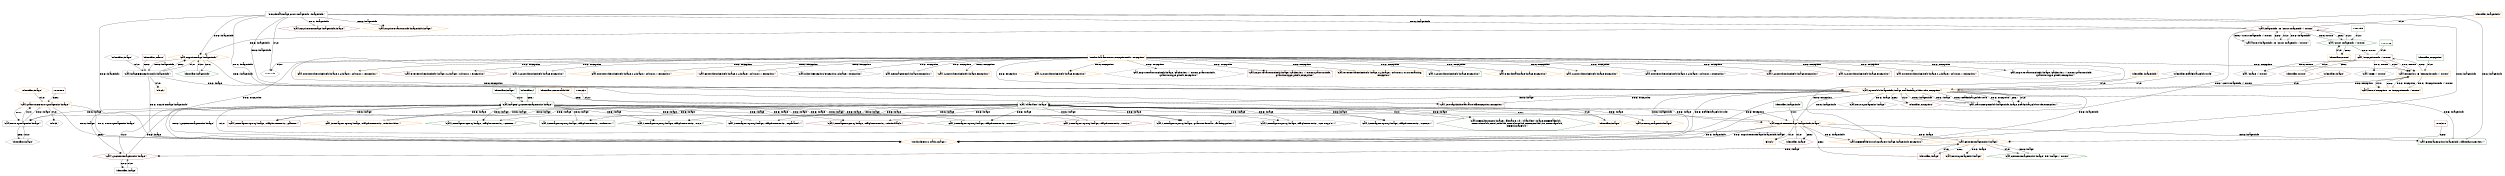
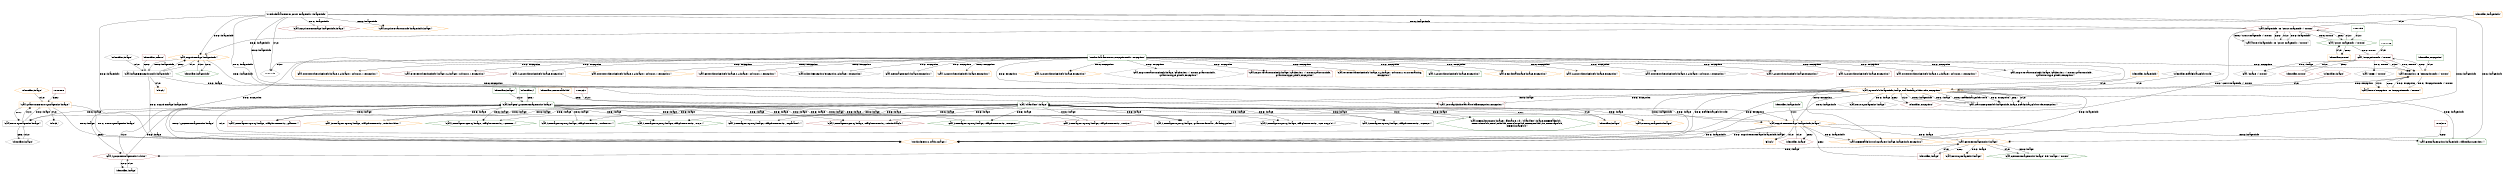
  digraph {
    node [color=darkorange shape=note]
    edge [arrowhead=odot]
    n1 [label="(Call,quantum=DestroyImageList(image))"]
    n2 [color=gray40 label="(Call,DestroyImageList(image))"]
    n3 [label="(MethodReturn,static Image *)" shape=hexagon]
    n4 [color=gray40 label="(Block,)" shape=hexagon]
    n5 [color=gray40 label="(Identifier,image)" shape=hexagon]
    n6 [color=darkgreen label="(Call,image=SyncNextImageInList(image))"]
-   n7 [color=brown label="(Call,SyncNextImageInList(image))" shape=hexagon]
+   n7 [color=brown label="(Call,SyncNextImageInList(white))" shape=hexagon]
    n8 [label="(Call,AcquireNextImage(image_info,image))" shape=hexagon]
    n9 [color=darkgreen label="(Call,SetImageProperty(image,\"tiff:photometric\",\"RGB\"))" shape=hexagon]
    n10 [color=darkgreen label="(Call,SetImageProperty(image,\"tiff:photometric\",\"LOGLUV\"))" shape=hexagon]
    n11 [label="(Call,SetImageProperty(image,\"tiff:photometric\",\"min-is-white\"))" shape=hexagon]
    n12 [label="(Block,)"]
    n13 [color=brown label="(Call,SetImageProperty(image,\"tiff:photometric\",\"min-is-black\"))" shape=hexagon]
    n14 [color=darkgreen label="(Call,SetImageProperty(image,\"tiff:photometric\",\"unknown\"))"]
    n15 [color=gray40 label="(Call,SetImageProperty(image,\"tiff:photometric\",\"CIE Log2(L)\"))" shape=hexagon]
    n16 [color=brown label="(Call,SetImageProperty(image,\"tiff:photometric\",\"palette\"))"]
    n17 [color=gray40 label="(Call,SetImageProperty(image,\"tiff:photometric\",\"separated\"))"]
    n18 [color=gray40 label="(Call,SetImageProperty(image,\"tiff:photometric\",\"YCBCR\"))"]
    n19 [color=darkgreen label="(Call,SetImageProperty(image,\"tiff:photometric\",\"CIELAB\"))" shape=hexagon]
    n20 [color=brown label="(Call,SetImageProperty(image,\"tiff:photometric\",\"MASK\"))" shape=hexagon]
    n21 [color=gray40 label="(Call,SetImageProperty(image,\"quantum:format\",\"floating-point\"))"]
    n22 [color=gray40 label="(Identifier,image)"]
    n23 [label="(Call,GetNextImageInList(image))" shape=hexagon]
    n24 [label="(Call,TIFFReadPhotoshopLayers(image,image_info,exception))" shape=hexagon]
    n25 [color=brown label="(Identifier,image)" shape=hexagon]
    n26 [color=darkgreen label="(Call,GetImageOption(image_info,\"tiff:exif-properties\"))"]
    n27 [label="(Call,DestroyImageList(image))"]
    n28 [color=darkgreen label="(Call,GetNextImageInList(image) == (Image *) NULL)" shape=hexagon]
    n29 [color=brown label="(Identifier,image)"]
    n30 [label="(Call,OpenBlob(image_info,image,ReadBinaryBlobMode,exception))" shape=hexagon]
    n31 [color=darkgreen label="(Call,(thandle_t) image)"]
    n32 [color=gray40 label="(Call,DestroyImageList(image))" shape=hexagon]
    n33 [color=brown label="(Identifier,exception)" shape=hexagon]
    n34 [color=brown label="(Call,SetMagickThreadValue(tiff_exception,exception))"]
    n35 [color=gray40 label="(Call,status=OpenBlob(image_info,image,ReadBinaryBlobMode,exception))" shape=hexagon]
    n36 [color=darkgreen label="(Call,TIFFClientOpen(image->filename,\"rb\",(thandle_t) image,TIFFReadBlob,\n    TIFFWriteBlob,TIFFSeekBlob,TIFFCloseBlob,TIFFGetBlobSize,TIFFMapBlob,\n    TIFFUnmapBlob))" shape=hexagon]
    n37 [label="(Identifier,image)"]
    n38 [label="(Call,DestroyImageList(image))" shape=hexagon]
    n39 [label="(Call,AcquireImage(image_info))" shape=hexagon]
    n40 [color=gray40 label="(Call,image=ExceptionInfo(image_info))"]
    n41 [color=darkgreen label="(Identifier,image_info)" shape=hexagon]
    n42 [label="(Block,)"]
    n43 [color=brown label="(Call,image_info != (const ImageInfo *) NULL)" shape=hexagon]
    n44 [color=darkgreen label="(Call,(const ImageInfo *) NULL)" shape=hexagon]
    n45 [color=gray40 label="(Call,assert(image_info != (const ImageInfo *) NULL))"]
    n46 [color=brown label="(Call,(ExceptionInfo *) NULL)"]
    n47 [label="(Identifier,NULL)"]
-   n48 [color=gray40 label="(DecodeLabImage,const ImageInfo *image_info)"]
+   n48 [color=gray40 label="(MethodParameterIn,const ImageInfo *image_info)"]
    n49 [color=brown label="(Call,AcquireNextImage(image_info,image))" shape=hexagon]
    n50 [label="(Call,AcquireQuantumInfo(image_info,image))" shape=hexagon]
    1000115 [color=gray40 shape=hexagon]
    n52 [label="(Call,exception != (ExceptionInfo *) NULL)"]
    n53 [color=gray40 label="(Call,(TIFF *) NULL)" shape=hexagon]
    n54 [color=gray40 label="(Call,(Image *) NULL)" shape=hexagon]
    n55 [color=brown label="(Identifier,NULL)" shape=hexagon]
    n56 [label="(Call,assert(exception != (ExceptionInfo *) NULL))"]
-   n57 [label="(MethodParameterIn,ExceptionInfo *exception)"]
+   n57 [color=darkgreen label="(MethodParameterIn,ExceptionInfo *exception)"]
    n58 [color=gray40 label="(Call,GetImageDepth(image,exception))"]
    n59 [label="(Call,SyncAuthenticPixels(image,exception))"]
    n60 [label="(Call,SyncAuthenticPixels(image,exception))" shape=hexagon]
    n61 [color=gray40 label="(Call,ImportQuantumPixels(image,(CacheView *) NULL,quantum_info,\n            quantum_type,pixels,exception))" shape=hexagon]
    n62 [color=brown label="(Call,ImportQuantumPixels(image,(CacheView *) NULL,quantum_info,\n              quantum_type,pixels,exception))"]
    n63 [label="(Call,QueueAuthenticPixels(image,0,y,image->columns,rows_remaining,\n            exception))"]
    n64 [color=darkgreen label="(Call,SyncAuthenticPixels(image,exception))"]
    n65 [label="(Call,DecodeLabImage(image,exception))" shape=hexagon]
    n66 [label="(Call,SyncAuthenticPixels(image,exception))"]
    n67 [color=gray40 label="(Call,QueueAuthenticPixels(image,0,y,image->columns,1,exception))" shape=hexagon]
    n68 [color=brown label="(Call,SyncAuthenticPixels(image,exception))" shape=hexagon]
    n69 [color=brown label="(Call,SyncAuthenticPixels(image,exception))"]
    n70 [color=brown label="(Call,QueueAuthenticPixels(image,0,y,image->columns,1,exception))"]
    n71 [color=gray40 label="(Call,ImportQuantumPixels(image,(CacheView *) NULL,quantum_info,\n            quantum_type,pixels,exception))" shape=hexagon]
    n72 [label="(Call,QueueAuthenticPixels(image,0,y,image->columns,1,exception))"]
    n73 [color=brown label="(Call,QueueAuthenticPixels(image,0,y,image->columns,1,exception))" shape=hexagon]
    n74 [color=gray40 label="(Call,SyncAuthenticPixels(image,exception))"]
    n75 [label="(Call,QueueAuthenticPixels(image,0,y,image->columns,1,exception))" shape=hexagon]
    n76 [color=brown label="(Call,GetAuthenticPixels(image,0,y,image->columns,1,exception))"]
    n77 [color=gray40 label="(Call,InheritException(exception,&image->exception))" shape=hexagon]
    n78 [color=brown label="(Identifier,image)" shape=hexagon]
    n79 [label="(Identifier,image_info)"]
    n80 [color=darkgreen label="(Identifier,i)"]
    n81 [color=darkgreen label="(Identifier,image)"]
    n82 [color=gray40 label="(Identifier,image)" shape=hexagon]
    n83 [color=darkgreen label="(Identifier,image_info)"]
    n84 [color=darkgreen label="(Identifier,exception)"]
    n85 [label="(Identifier,image)" shape=hexagon]
    n86 [color=brown label="(Identifier,status)"]
    n87 [color=gray40 label="(Identifier,ReadBinaryBlobMode)" shape=hexagon]
    n88 [label="(Identifier,image_info)"]
    n89 [label="(Identifier,TIFFReadBlob)"]
    n90 [color=brown label=1000808]
    1000318 [color=brown]
    1000159 [color=darkgreen]
    1000186 [color=darkgreen]
    1000231 [color=brown]
    n1 -> n2 [arrowhead=box label="CFG: "]
    n1 -> n3 [arrowhead=box label="DDG: DestroyImageList(image)"]
    n1 -> n3 [label="DDG: image"]
    n1 -> n4 [arrowhead=box label="AST: "]
    n2 -> n1 [arrowhead=box label="AST: "]
    n2 -> n1 [label="DDG: image"]
    n2 -> n5 [arrowhead=vee label="CFG: "]
    n5 -> n2 [label="AST: "]
    n6 -> n2 [arrowhead=box label="DDG: image"]
    n6 -> n3 [label="DDG: SyncNextImageInList(image)"]
    n6 -> n7 [arrowhead=box label="CFG: "]
    n6 -> n8 [label="DDG: image"]
    n6 -> n9 [arrowhead=box label="DDG: image"]
    n6 -> n10 [label="DDG: image"]
    n6 -> n11 [label="DDG: image"]
    n6 -> n12 [label="AST: "]
    n6 -> n13 [arrowhead=box label="DDG: image"]
    n6 -> n14 [label="DDG: image"]
    n6 -> n15 [arrowhead=box label="DDG: image"]
    n6 -> n16 [arrowhead=vee label="DDG: image"]
    n6 -> n17 [label="DDG: image"]
    n6 -> n18 [arrowhead=box label="DDG: image"]
    n6 -> n19 [arrowhead=box label="DDG: image"]
    n6 -> n20 [label="DDG: image"]
    n6 -> n21 [arrowhead=box label="DDG: image"]
    n7 -> n6 [arrowhead=box label="AST: "]
    n7 -> n6 [label="DDG: image"]
    n7 -> n22 [arrowhead=box label="CFG: "]
    n8 -> n3 [label="DDG: AcquireNextImage(image_info,image)"]
    n8 -> n3 [arrowhead=box label="DDG: image_info"]
    n8 -> n12 [arrowhead=box label="AST: "]
    n8 -> n23 [label="DDG: image"]
    n8 -> n24 [arrowhead=vee label="DDG: image_info"]
    n8 -> n25 [arrowhead=box label="CFG: "]
    n8 -> n26 [arrowhead=box label="DDG: image_info"]
    n22 -> n7 [arrowhead=vee label="AST: "]
    n23 -> n7 [arrowhead=box label="DDG: image"]
    n23 -> n27 [arrowhead=box label="DDG: image"]
    n23 -> n28 [arrowhead=vee label="AST: "]
    n23 -> n28 [label="DDG: image"]
    n23 -> n29 [arrowhead=vee label="CFG: "]
    n25 -> n8 [label="AST: "]
    n29 -> n8 [label="CFG: "]
    n29 -> n23 [arrowhead=box label="AST: "]
    n30 -> n3 [arrowhead=vee label="DDG: image_info"]
    n30 -> n3 [arrowhead=vee label="DDG: ReadBinaryBlobMode"]
    n30 -> n3 [arrowhead=vee label="DDG: exception"]
    n30 -> n8 [label="DDG: image_info"]
    n30 -> n24 [label="DDG: image_info"]
    n30 -> n26 [label="DDG: image_info"]
    n30 -> n31 [arrowhead=box label="DDG: image"]
    n30 -> n32 [label="DDG: image"]
    n30 -> n33 [arrowhead=box label="CFG: "]
    n30 -> n34 [label="DDG: exception"]
    n30 -> n35 [arrowhead=box label="AST: "]
    n30 -> n35 [label="DDG: image_info"]
    n30 -> n35 [label="DDG: image"]
    n30 -> n35 [label="DDG: ReadBinaryBlobMode"]
    n30 -> n35 [arrowhead=box label="DDG: exception"]
    n31 -> n2 [label="DDG: image"]
    n31 -> n8 [arrowhead=box label="DDG: image"]
    n31 -> n9 [arrowhead=box label="DDG: image"]
    n31 -> n10 [arrowhead=box label="DDG: image"]
    n31 -> n11 [label="DDG: image"]
    n31 -> n13 [arrowhead=vee label="DDG: image"]
    n31 -> n14 [arrowhead=box label="DDG: image"]
    n31 -> n15 [label="DDG: image"]
    n31 -> n16 [arrowhead=vee label="DDG: image"]
    n31 -> n17 [arrowhead=vee label="DDG: image"]
    n31 -> n18 [label="DDG: image"]
    n31 -> n19 [arrowhead=vee label="DDG: image"]
    n31 -> n20 [label="DDG: image"]
    n31 -> n21 [arrowhead=box label="DDG: image"]
    n31 -> n36 [label="AST: "]
    n31 -> n36 [arrowhead=box label="DDG: image"]
    n31 -> n37 [arrowhead=vee label="CFG: "]
    n31 -> n38 [arrowhead=vee label="DDG: image"]
    n33 -> n30 [label="AST: "]
    n35 -> n30 [label="CFG: "]
    n37 -> n31 [arrowhead=vee label="AST: "]
    n39 -> n30 [arrowhead=vee label="DDG: image_info"]
    n39 -> n40 [label="AST: "]
    n39 -> n40 [arrowhead=vee label="DDG: image_info"]
    n39 -> n41 [arrowhead=vee label="CFG: "]
    n40 -> n3 [label="DDG: AcquireImage(image_info)"]
    n40 -> n30 [label="DDG: image"]
    n40 -> n39 [arrowhead=box label="CFG: "]
    n40 -> n42 [arrowhead=box label="AST: "]
    n41 -> n39 [arrowhead=vee label="AST: "]
    n43 -> n3 [label="DDG: (const ImageInfo *) NULL"]
    n43 -> n39 [arrowhead=vee label="DDG: image_info"]
    n43 -> n44 [arrowhead=vee label="CFG: "]
    n43 -> n45 [arrowhead=vee label="AST: "]
    n43 -> n45 [label="DDG: image_info"]
    n43 -> n45 [arrowhead=vee label="DDG: (const ImageInfo *) NULL"]
    n44 -> n43 [arrowhead=vee label="AST: "]
    n44 -> n43 [label="DDG: NULL"]
    n44 -> n46 [label="DDG: NULL"]
    n44 -> n47 [arrowhead=box label="CFG: "]
    n45 -> n43 [arrowhead=vee label="CFG: "]
    n46 -> n52 [arrowhead=box label="AST: "]
    n46 -> n52 [arrowhead=box label="DDG: NULL"]
    n46 -> n53 [arrowhead=box label="DDG: NULL"]
-   n46 -> n54 [arrowhead=box label="DDG: NULL"]
+   n46 -> n54 [arrowhead=box label="DDG: image"]
    n46 -> n55 [label="CFG: "]
    n47 -> n44 [arrowhead=box label="AST: "]
    n48 -> n3 [arrowhead=vee label="DDG: image_info"]
    n48 -> n8 [arrowhead=vee label="DDG: image_info"]
    n48 -> n24 [label="DDG: image_info"]
    n48 -> n26 [label="DDG: image_info"]
    n48 -> n30 [label="DDG: image_info"]
    n48 -> n39 [arrowhead=box label="DDG: image_info"]
    n48 -> n43 [label="DDG: image_info"]
    n48 -> n49 [label="DDG: image_info"]
    n48 -> n50 [arrowhead=box label="DDG: image_info"]
    n48 -> 1000115 [arrowhead=vee label="AST: "]
    n52 -> n30 [label="DDG: exception"]
    n52 -> n46 [arrowhead=vee label="CFG: "]
    n52 -> n56 [arrowhead=box label="AST: "]
    n52 -> n56 [label="DDG: exception"]
    n52 -> n56 [label="DDG: (ExceptionInfo *) NULL"]
    n55 -> n46 [label="AST: "]
    n56 -> n52 [arrowhead=box label="CFG: "]
    n57 -> n3 [arrowhead=vee label="DDG: exception"]
    n57 -> n24 [arrowhead=vee label="DDG: exception"]
    n57 -> n30 [arrowhead=vee label="DDG: exception"]
    n57 -> n34 [arrowhead=box label="DDG: exception"]
    n57 -> 1000115 [arrowhead=vee label="AST: "]
    n57 -> n52 [arrowhead=box label="DDG: exception"]
    n57 -> n58 [label="DDG: exception"]
    n57 -> n59 [arrowhead=vee label="DDG: exception"]
    n57 -> n60 [arrowhead=box label="DDG: exception"]
    n57 -> n61 [arrowhead=vee label="DDG: exception"]
    n57 -> n62 [arrowhead=box label="DDG: exception"]
    n57 -> n63 [label="DDG: exception"]
    n57 -> n64 [label="DDG: exception"]
    n57 -> n65 [arrowhead=box label="DDG: exception"]
    n57 -> n66 [arrowhead=vee label="DDG: exception"]
    n57 -> n67 [arrowhead=box label="DDG: exception"]
    n57 -> n68 [arrowhead=box label="DDG: exception"]
    n57 -> n69 [label="DDG: exception"]
    n57 -> n70 [arrowhead=vee label="DDG: exception"]
    n57 -> n71 [arrowhead=vee label="DDG: exception"]
    n57 -> n72 [arrowhead=vee label="DDG: exception"]
    n57 -> n73 [arrowhead=vee label="DDG: exception"]
    n57 -> n74 [label="DDG: exception"]
    n57 -> n75 [label="DDG: exception"]
    n57 -> n76 [label="DDG: exception"]
    n57 -> n77 [label="DDG: exception"]
    n78 -> n30 [arrowhead=vee label="AST: "]
    n79 -> n30 [arrowhead=vee label="AST: "]
    n80 -> n6 [label="CFG: "]
    n81 -> n6 [arrowhead=vee label="AST: "]
    n82 -> n40 [arrowhead=vee label="AST: "]
    n83 -> n8 [label="AST: "]
    n84 -> n52 [arrowhead=vee label="AST: "]
    n85 -> n1 [label="AST: "]
    n86 -> n40 [arrowhead=vee label="CFG: "]
    n87 -> n30 [label="AST: "]
    n88 -> n43 [label="AST: "]
    n89 -> n31 [label="CFG: "]
    n90 -> n1 [arrowhead=vee label="CFG: "]
    1000318 -> n23 [arrowhead=box label="CFG: "]
    1000159 -> n44 [arrowhead=vee label="AST: "]
    1000186 -> n46 [label="AST: "]
    1000231 -> n31 [label="AST: "]
  }
